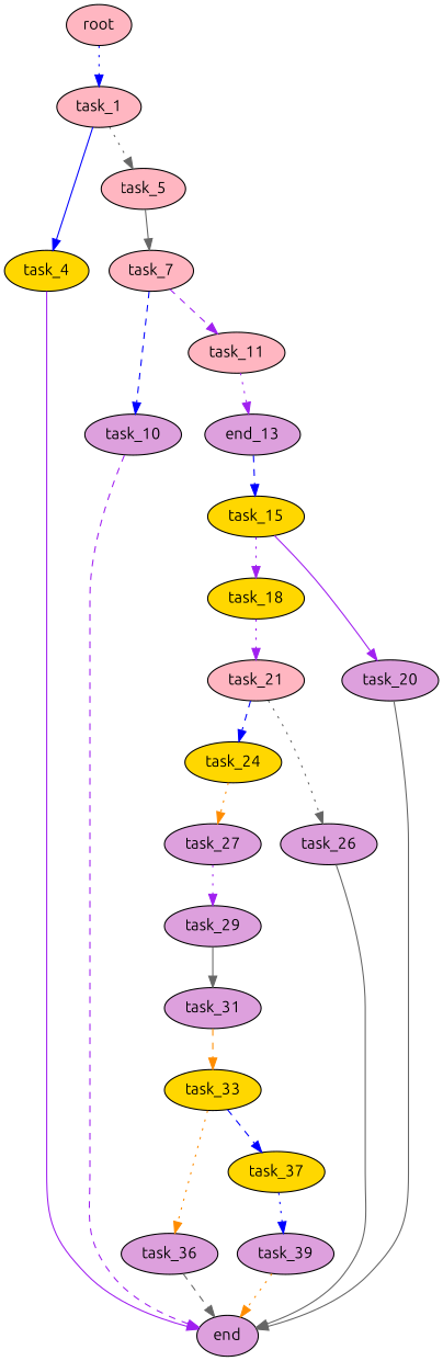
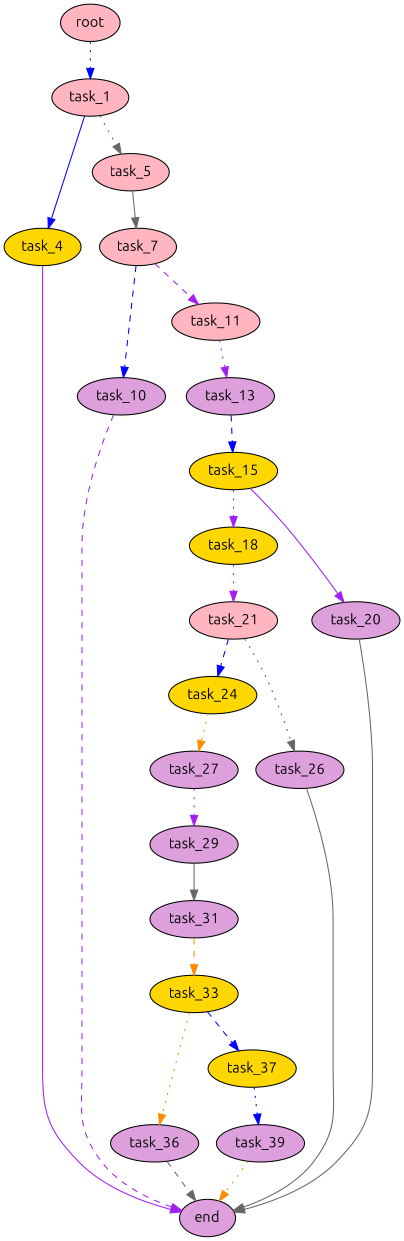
  digraph {
    fontname=Ubuntu
    node [fillcolor=plum fontname=Ubuntu style=filled]
    edge [color=purple fontname=Ubuntu style=dotted]
    root [fillcolor=lightpink]
    task_1 [fillcolor=lightpink]
    task_4 [fillcolor=gold]
    task_5 [fillcolor=lightpink]
    end
    task_7 [fillcolor=lightpink]
    task_10
    task_11 [fillcolor=lightpink]
-   task_13 [label=end_13]
+   task_13
    task_15 [fillcolor=gold]
    task_18 [fillcolor=gold]
    task_20
    task_21 [fillcolor=lightpink]
    task_24 [fillcolor=gold]
    task_26
    task_27
    task_29
    task_31
    task_33 [fillcolor=gold]
    task_36
    task_37 [fillcolor=gold]
    task_39
    root -> task_1 [color=blue]
    task_1 -> task_4 [color=blue style=solid]
    task_1 -> task_5 [color=gray40]
    task_4 -> end [style=solid]
    task_5 -> task_7 [color=gray40 style=solid]
    task_7 -> task_10 [color=blue style=dashed]
    task_7 -> task_11 [style=dashed]
    task_10 -> end [style=dashed]
    task_11 -> task_13
    task_13 -> task_15 [color=blue style=dashed]
    task_15 -> task_18
    task_15 -> task_20 [style=solid]
    task_18 -> task_21
    task_20 -> end [color=gray40 style=solid]
    task_21 -> task_24 [color=blue style=dashed]
    task_21 -> task_26 [color=gray40]
    task_24 -> task_27 [color=darkorange]
    task_26 -> end [color=gray40 style=solid]
    task_27 -> task_29
    task_29 -> task_31 [color=gray40 style=solid]
    task_31 -> task_33 [color=darkorange style=dashed]
    task_33 -> task_36 [color=darkorange]
    task_33 -> task_37 [color=blue style=dashed]
    task_36 -> end [color=gray40 style=dashed]
    task_37 -> task_39 [color=blue]
    task_39 -> end [color=darkorange]
  }
